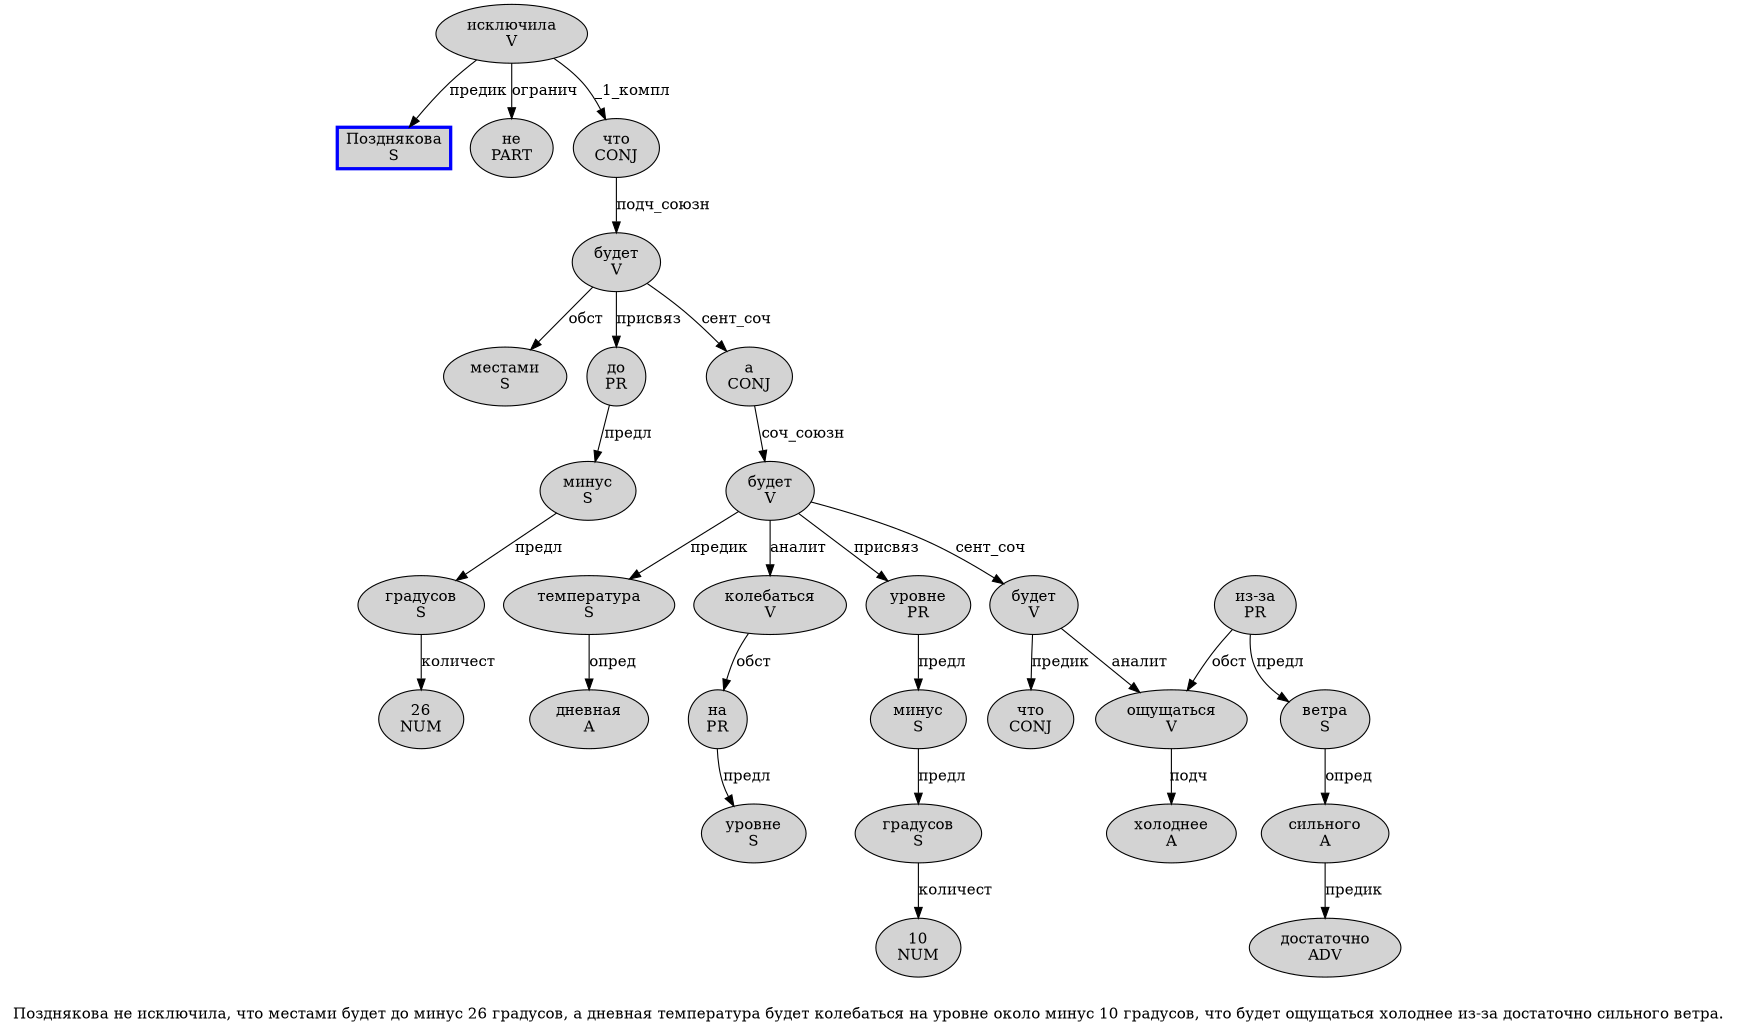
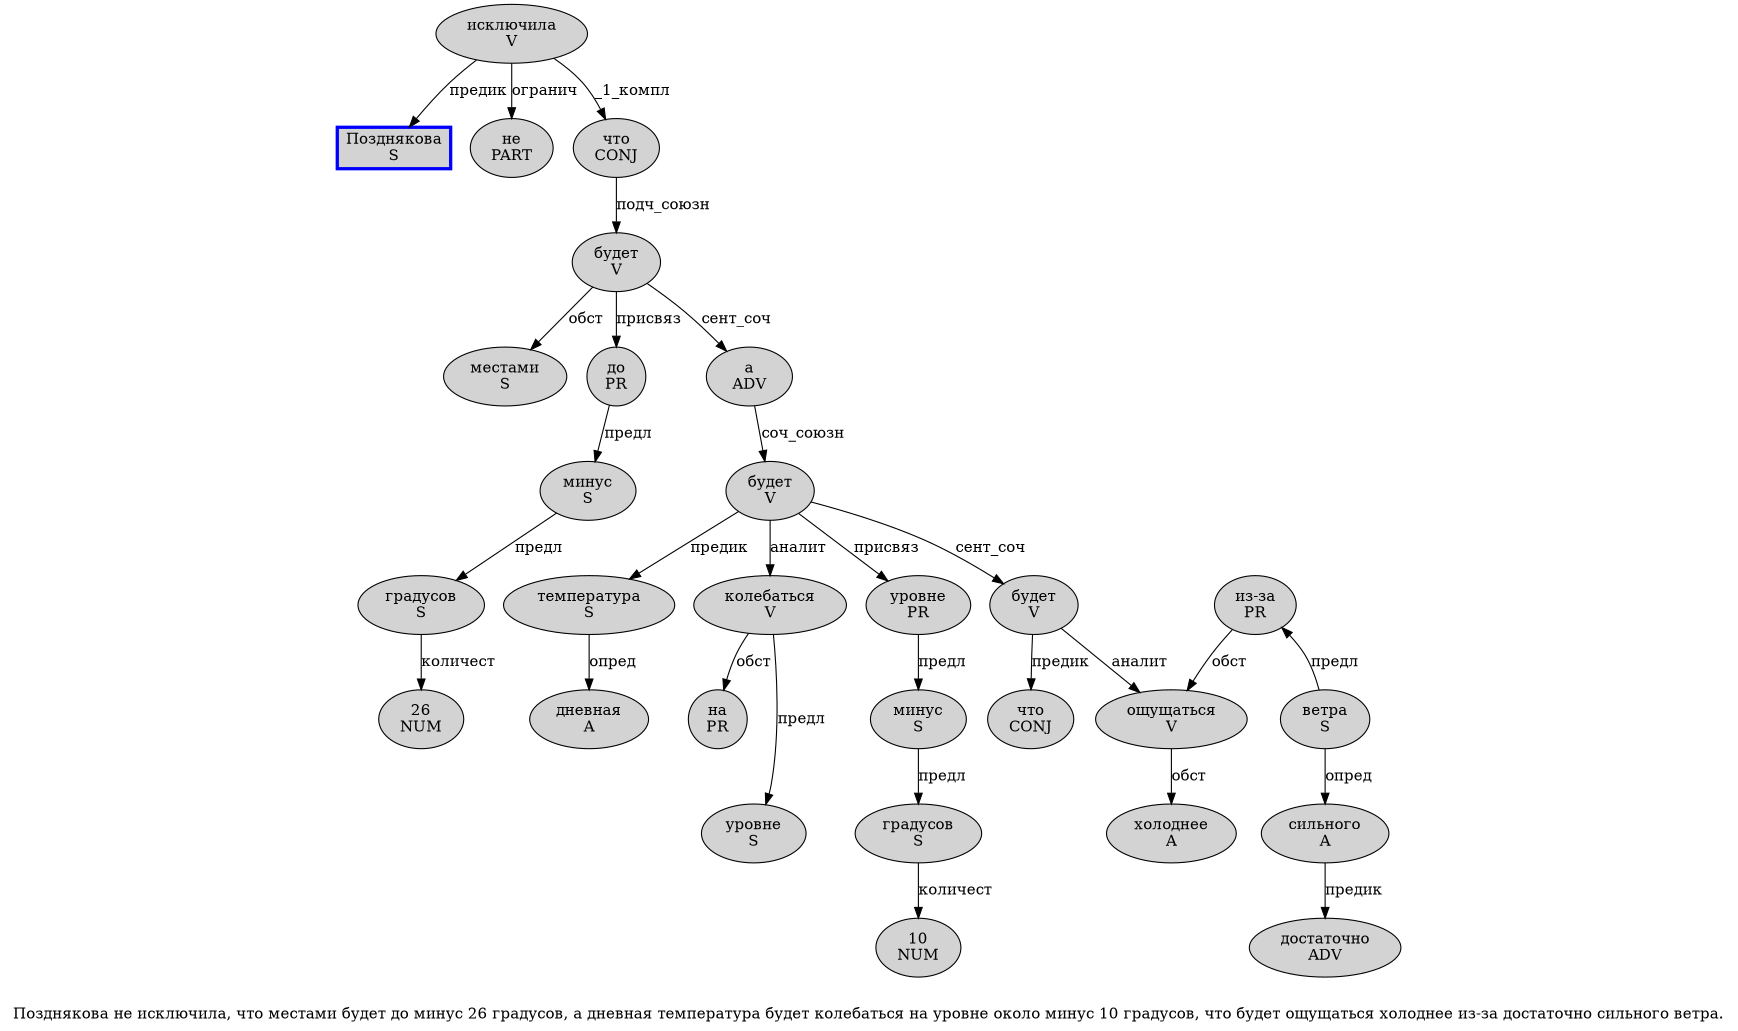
  digraph {
    label="Позднякова не исключила, что местами будет до минус 26 градусов, а дневная температура будет колебаться на уровне около минус 10 градусов, что будет ощущаться холоднее из-за достаточно сильного ветра."
    node [fillcolor=lightgray penwidth=1 shape=ellipse style=filled]
    n1 [color=blue label="Позднякова\nS" penwidth=3 shape=box]
    n2 [label="не\nPART"]
    n3 [label="исключила\nV"]
    n4 [label="что\nCONJ"]
    n5 [label="будет\nV"]
    n6 [label="местами\nS"]
    n7 [label="до\nPR"]
-   n8 [label="а\nCONJ"]
+   n8 [label="а\nADV"]
    n9 [label="минус\nS"]
    n10 [label="будет\nV"]
    n11 [label="градусов\nS"]
    n12 [label="26\nNUM"]
    n13 [label="температура\nS"]
    n14 [label="колебаться\nV"]
    n15 [label="уровне\nPR"]
    n16 [label="будет\nV"]
    n17 [label="дневная\nA"]
    n18 [label="на\nPR"]
    n19 [label="минус\nS"]
    n20 [label="что\nCONJ"]
    n21 [label="ощущаться\nV"]
    n22 [label="уровне\nS"]
    n23 [label="градусов\nS"]
    n24 [label="10\nNUM"]
    n25 [label="холоднее\nA"]
    n26 [label="из-за\nPR"]
    n27 [label="ветра\nS"]
    n28 [label="сильного\nA"]
    n29 [label="достаточно\nADV"]
    n3 -> n1 [label="предик"]
    n3 -> n2 [label="огранич"]
    n3 -> n4 [label="_1_компл"]
    n4 -> n5 [label="подч_союзн"]
    n5 -> n6 [label="обст"]
    n5 -> n7 [label="присвяз"]
    n5 -> n8 [label="сент_соч"]
    n7 -> n9 [label="предл"]
    n8 -> n10 [label="соч_союзн"]
    n9 -> n11 [label="предл"]
    n10 -> n13 [label="предик"]
    n10 -> n14 [label="аналит"]
    n10 -> n15 [label="присвяз"]
    n10 -> n16 [label="сент_соч"]
    n11 -> n12 [label="количест"]
    n13 -> n17 [label="опред"]
    n14 -> n18 [label="обст"]
    n15 -> n19 [label="предл"]
    n16 -> n20 [label="предик"]
    n16 -> n21 [label="аналит"]
-   n18 -> n22 [label="предл"]
+   n14 -> n22 [label="предл"]
    n19 -> n23 [label="предл"]
-   n21 -> n25 [label="подч"]
+   n21 -> n25 [label="обст"]
    n23 -> n24 [label="количест"]
    n26 -> n21 [label="обст"]
-   n26 -> n27 [label="предл"]
+   n27 -> n26 [label="предл"]
    n27 -> n28 [label="опред"]
    n28 -> n29 [label="предик"]
  }
